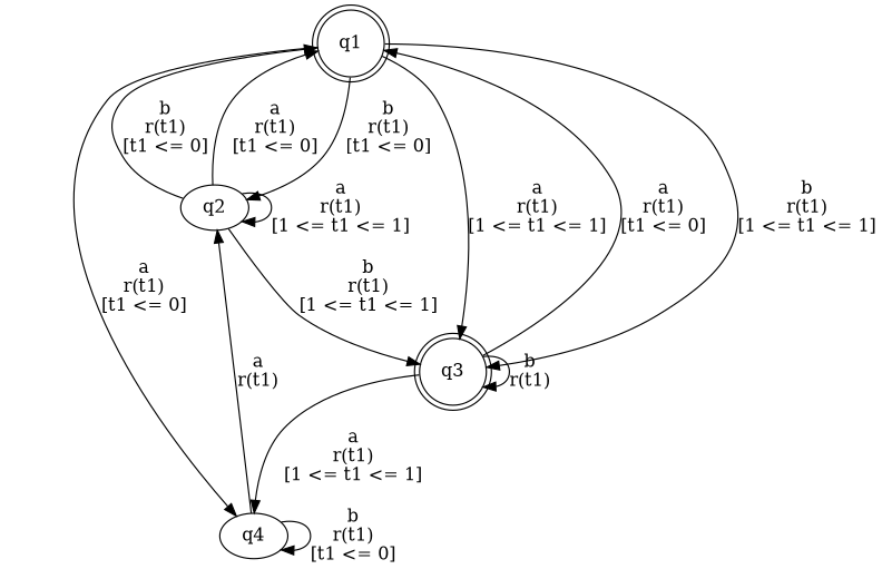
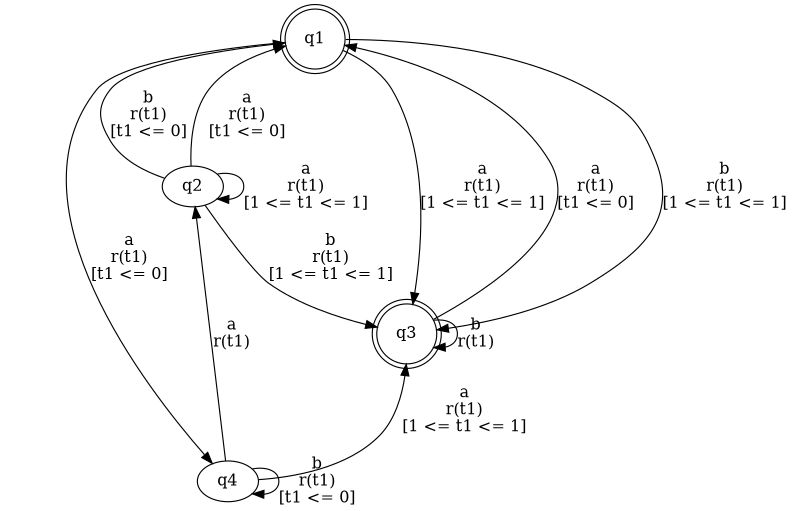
  digraph {
    n1 [label=q1 shape=doublecircle]
    n2 [label=q2]
    n3 [label=q4]
    n4 [label=q3 shape=doublecircle]
-   n1 -> n2 [label="b\nr(t1)\n[t1 <= 0]"]
    n1 -> n3 [label="a\nr(t1)\n[t1 <= 0]"]
    n1 -> n4 [label="b\nr(t1)\n[1 <= t1 <= 1]"]
    n1 -> n4 [label="a\nr(t1)\n[1 <= t1 <= 1]"]
    n2 -> n1 [label="b\nr(t1)\n[t1 <= 0]"]
    n2 -> n1 [label="a\nr(t1)\n[t1 <= 0]"]
    n2 -> n2 [label="a\nr(t1)\n[1 <= t1 <= 1]"]
    n2 -> n4 [label="b\nr(t1)\n[1 <= t1 <= 1]"]
    n3 -> n2 [label="a\nr(t1)\n"]
    n3 -> n3 [label="b\nr(t1)\n[t1 <= 0]"]
    n4 -> n1 [label="a\nr(t1)\n[t1 <= 0]"]
-   n4 -> n3 [label="a\nr(t1)\n[1 <= t1 <= 1]"]
+   n3 -> n4 [label="a\nr(t1)\n[1 <= t1 <= 1]"]
    n4 -> n4 [label="b\nr(t1)\n"]
  }
